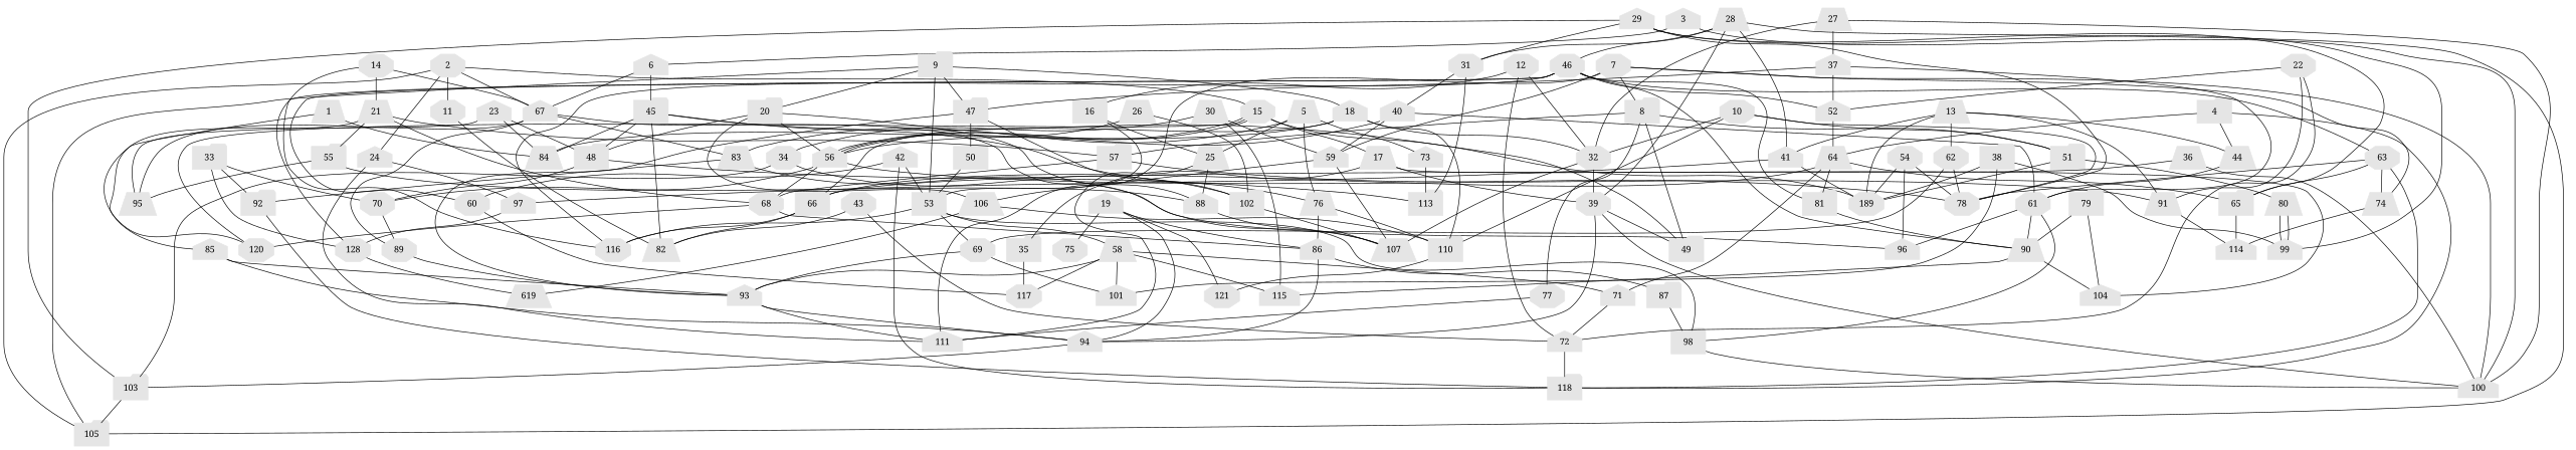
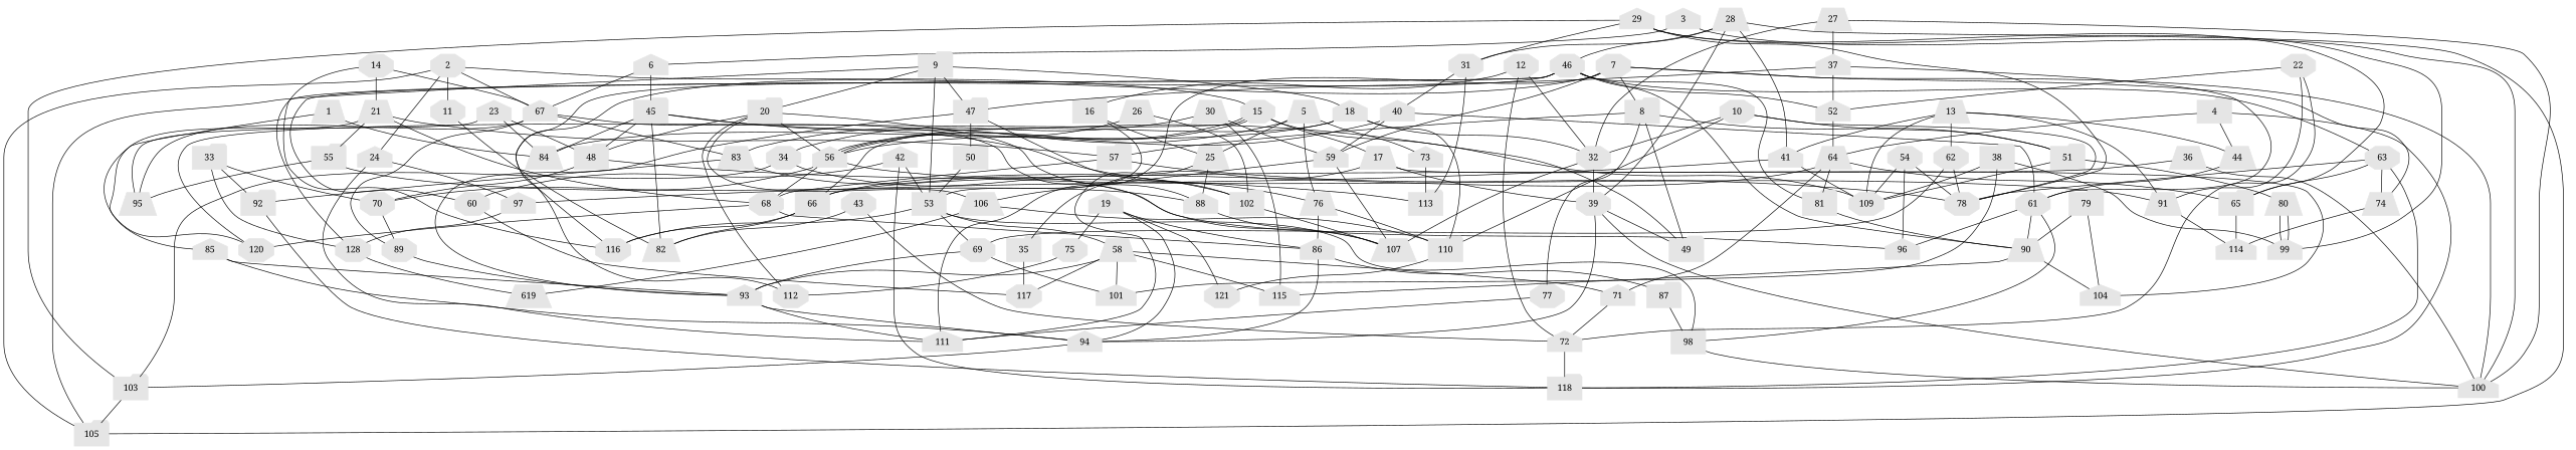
  graph {
    fontname="Noto Serif"
    node [color=gray90 fontname="Noto Serif" shape=octagon style=filled]
    edge [fontname="Noto Serif"]
    1 [shape=trapezium]
    84 [shape=trapezium]
    120
    2
    11
    15
    24 [shape=house]
    67 [shape=house]
    105 [shape=folder]
    82 [shape=trapezium]
-   109 [label=189]
+   109
    17 [shape=trapezium]
    56 [shape=house]
    111 [shape=house]
    97 [shape=house]
    83 [shape=trapezium]
    95 [shape=trapezium]
    107 [shape=trapezium]
    89
    3 [shape=house]
    6 [shape=house]
    100 [shape=house]
    45 [shape=folder]
    4 [shape=folder]
    44 [shape=trapezium]
    64 [shape=trapezium]
    118 [shape=folder]
    61
    66 [shape=folder]
    65 [shape=folder]
    81 [shape=folder]
    71 [shape=house]
    5 [shape=trapezium]
    25 [shape=trapezium]
    73 [shape=house]
    76 [shape=trapezium]
    88 [shape=house]
    113 [shape=folder]
    110 [shape=folder]
    86 [shape=house]
    96 [shape=house]
    92 [shape=folder]
    49 [shape=folder]
    48 [shape=folder]
    7
    8 [shape=folder]
    59 [shape=house]
    74 [shape=trapezium]
+   112
    51 [shape=folder]
    57 [shape=folder]
    77
    106 [shape=trapezium]
    114 [shape=house]
    80 [shape=trapezium]
    78
    68
    9 [shape=folder]
    18 [shape=house]
    20 [shape=folder]
    47 [shape=folder]
    53 [shape=folder]
    32
    102 [shape=folder]
    50 [shape=folder]
    93 [shape=house]
    116
    58 [shape=trapezium]
    69
    98 [shape=folder]
    10
    39
    121
    12
    16 [shape=folder]
    72 [shape=house]
    13 [shape=trapezium]
    41 [shape=house]
    62
    91 [shape=trapezium]
    14
    21 [shape=trapezium]
    55 [shape=folder]
    85 [shape=house]
    35 [shape=folder]
    104 [shape=house]
    70
    117
    94 [shape=house]
    19 [shape=house]
    75
    87 [shape=folder]
    103 [shape=folder]
    n94 [label=619 shape=trapezium]
    22
    52 [shape=house]
    23 [shape=house]
    n98 [label=128]
    26 [shape=trapezium]
    27 [shape=trapezium]
    37 [shape=house]
    28 [shape=trapezium]
    31
    46
    40 [shape=house]
    60
    63
    90 [shape=trapezium]
    29 [shape=house]
    99 [shape=house]
    30 [shape=trapezium]
    34
    115 [shape=house]
    33 [shape=folder]
    36 [shape=trapezium]
    38 [shape=folder]
    101 [shape=house]
    42 [shape=house]
    43
    54
    79 [shape=folder]
    1 -- 84
    1 -- 120
    2 -- 11
    2 -- 15
    2 -- 24
    2 -- 67
    2 -- 105
    11 -- 82
    15 -- 120
    15 -- 109
    15 -- 17
    15 -- 56
    15 -- 56
    24 -- 111
    24 -- 97
    67 -- 83
    67 -- 95
    67 -- 107
    67 -- 89
    17 -- 39
    17 -- 35
    17 -- 104
    56 -- 68
    56 -- 91
    56 -- 70
    97 -- n98
    83 -- 96
    83 -- 92
    89 -- 93
    3 -- 6
    3 -- 100
    6 -- 67
    6 -- 45
    45 -- 84
    45 -- 82
    45 -- 76
    45 -- 49
    45 -- 48
    4 -- 44
    4 -- 64
    4 -- 118
    44 -- 61
    64 -- 66
    64 -- 65
    64 -- 81
    64 -- 71
    61 -- 96
    61 -- 98
    61 -- 90
    66 -- 82
    66 -- 116
    65 -- 114
    81 -- 90
    71 -- 72
    5 -- 83
    5 -- 25
    5 -- 73
    5 -- 76
    25 -- 111
    25 -- 88
    73 -- 113
    76 -- 110
    76 -- 86
    88 -- 107
    110 -- 121
    86 -- 94
    86 -- 87
    92 -- 118
    48 -- 113
    48 -- 70
    7 -- 111
    7 -- 100
    7 -- 8
    7 -- 59
    7 -- 74
+   7 -- 112
    8 -- 49
    8 -- 51
    8 -- 57
    8 -- 77
    59 -- 107
    59 -- 106
    74 -- 114
    51 -- 109
    51 -- 80
    57 -- 78
    57 -- 68
    77 -- 111
    106 -- 110
    106 -- n94
    80 -- 99
    80 -- 99
    68 -- 120
    68 -- 86
    9 -- 105
    9 -- 18
    9 -- 20
    9 -- 47
    9 -- 53
    18 -- 84
    18 -- 66
    18 -- 110
    18 -- 32
    20 -- 56
    20 -- 88
    20 -- 48
+   20 -- 112
    20 -- 106
    47 -- 102
    47 -- 50
    47 -- 93
    53 -- 116
    53 -- 58
    53 -- 69
    53 -- 98
    32 -- 107
    32 -- 39
    102 -- 107
    50 -- 53
    93 -- 111
    93 -- 94
    58 -- 71
    58 -- 93
    58 -- 117
    58 -- 115
    58 -- 101
    69 -- 93
    69 -- 101
    98 -- 100
    10 -- 110
    10 -- 51
    10 -- 78
    10 -- 32
    39 -- 100
    39 -- 49
    39 -- 94
    12 -- 32
    12 -- 16
    12 -- 72
    16 -- 25
    16 -- 53
    72 -- 118
    13 -- 109
    13 -- 44
    13 -- 41
    13 -- 62
    13 -- 91
    41 -- 109
    41 -- 97
    62 -- 78
    62 -- 69
    91 -- 114
    14 -- 67
    14 -- 116
    14 -- 21
    21 -- 57
    21 -- 68
    21 -- 55
    21 -- 85
    55 -- 95
    55 -- 88
    85 -- 93
    85 -- 94
    35 -- 117
    70 -- 89
    94 -- 103
    19 -- 86
    19 -- 121
    19 -- 94
    19 -- 75
+   75 -- 112
    87 -- 98
    103 -- 105
    22 -- 72
    22 -- 91
    22 -- 52
    52 -- 64
    23 -- 84
    23 -- 95
    23 -- 48
    n98 -- n94
    26 -- 56
    26 -- 102
    27 -- 100
    27 -- 32
    27 -- 37
    37 -- 61
    37 -- 47
    37 -- 52
    28 -- 105
    28 -- 39
    28 -- 41
    28 -- 31
    28 -- 46
    31 -- 113
    31 -- 40
    46 -- 81
    46 -- 116
    46 -- 52
    46 -- n98
    46 -- 60
    46 -- 63
    46 -- 90
    40 -- 56
    40 -- 61
    40 -- 59
    60 -- 117
    63 -- 118
    63 -- 65
    63 -- 74
    63 -- 78
    90 -- 104
    90 -- 115
    29 -- 65
    29 -- 78
    29 -- 103
    29 -- 31
    29 -- 99
    30 -- 59
    30 -- 34
    30 -- 115
    34 -- 102
    34 -- 103
    33 -- 92
    33 -- 70
    33 -- n98
    36 -- 100
    36 -- 66
    38 -- 109
    38 -- 99
    38 -- 101
    42 -- 118
    42 -- 53
    42 -- 60
    43 -- 82
    43 -- 72
    54 -- 109
    54 -- 96
    54 -- 78
    79 -- 104
    79 -- 90
  }
